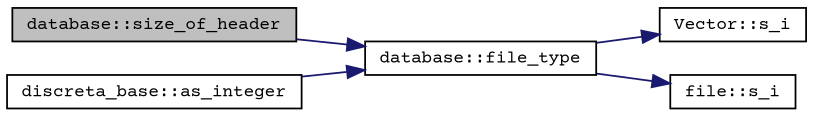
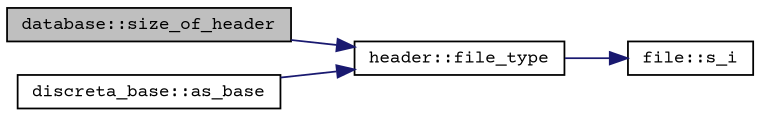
  digraph {
    fontname="Courier Prime"
    rankdir=LR
    node [color=black fillcolor=white fontname="Courier Prime" fontsize=10 shape=record style=filled]
    edge [color=midnightblue fontname="Courier Prime" fontsize=10 labelfontname=Helvetica labelfontsize=10 style=solid]
    n1 [fillcolor=grey75 fontcolor=black height=0.2 label="database::size_of_header" width=0.4]
-   n2 [height=0.2 label="database::file_type" width=0.4]
-   n3 [height=0.2 label="Vector::s_i" width=0.4]
+   n2 [height=0.2 label="header::file_type" width=0.4]
    n4 [height=0.2 label="file::s_i" width=0.4]
-   n5 [height=0.2 label="discreta_base::as_integer" width=0.4]
+   n5 [height=0.2 label="discreta_base::as_base" width=0.4]
    n1 -> n2
-   n2 -> n3
    n2 -> n4
    n5 -> n2
  }
